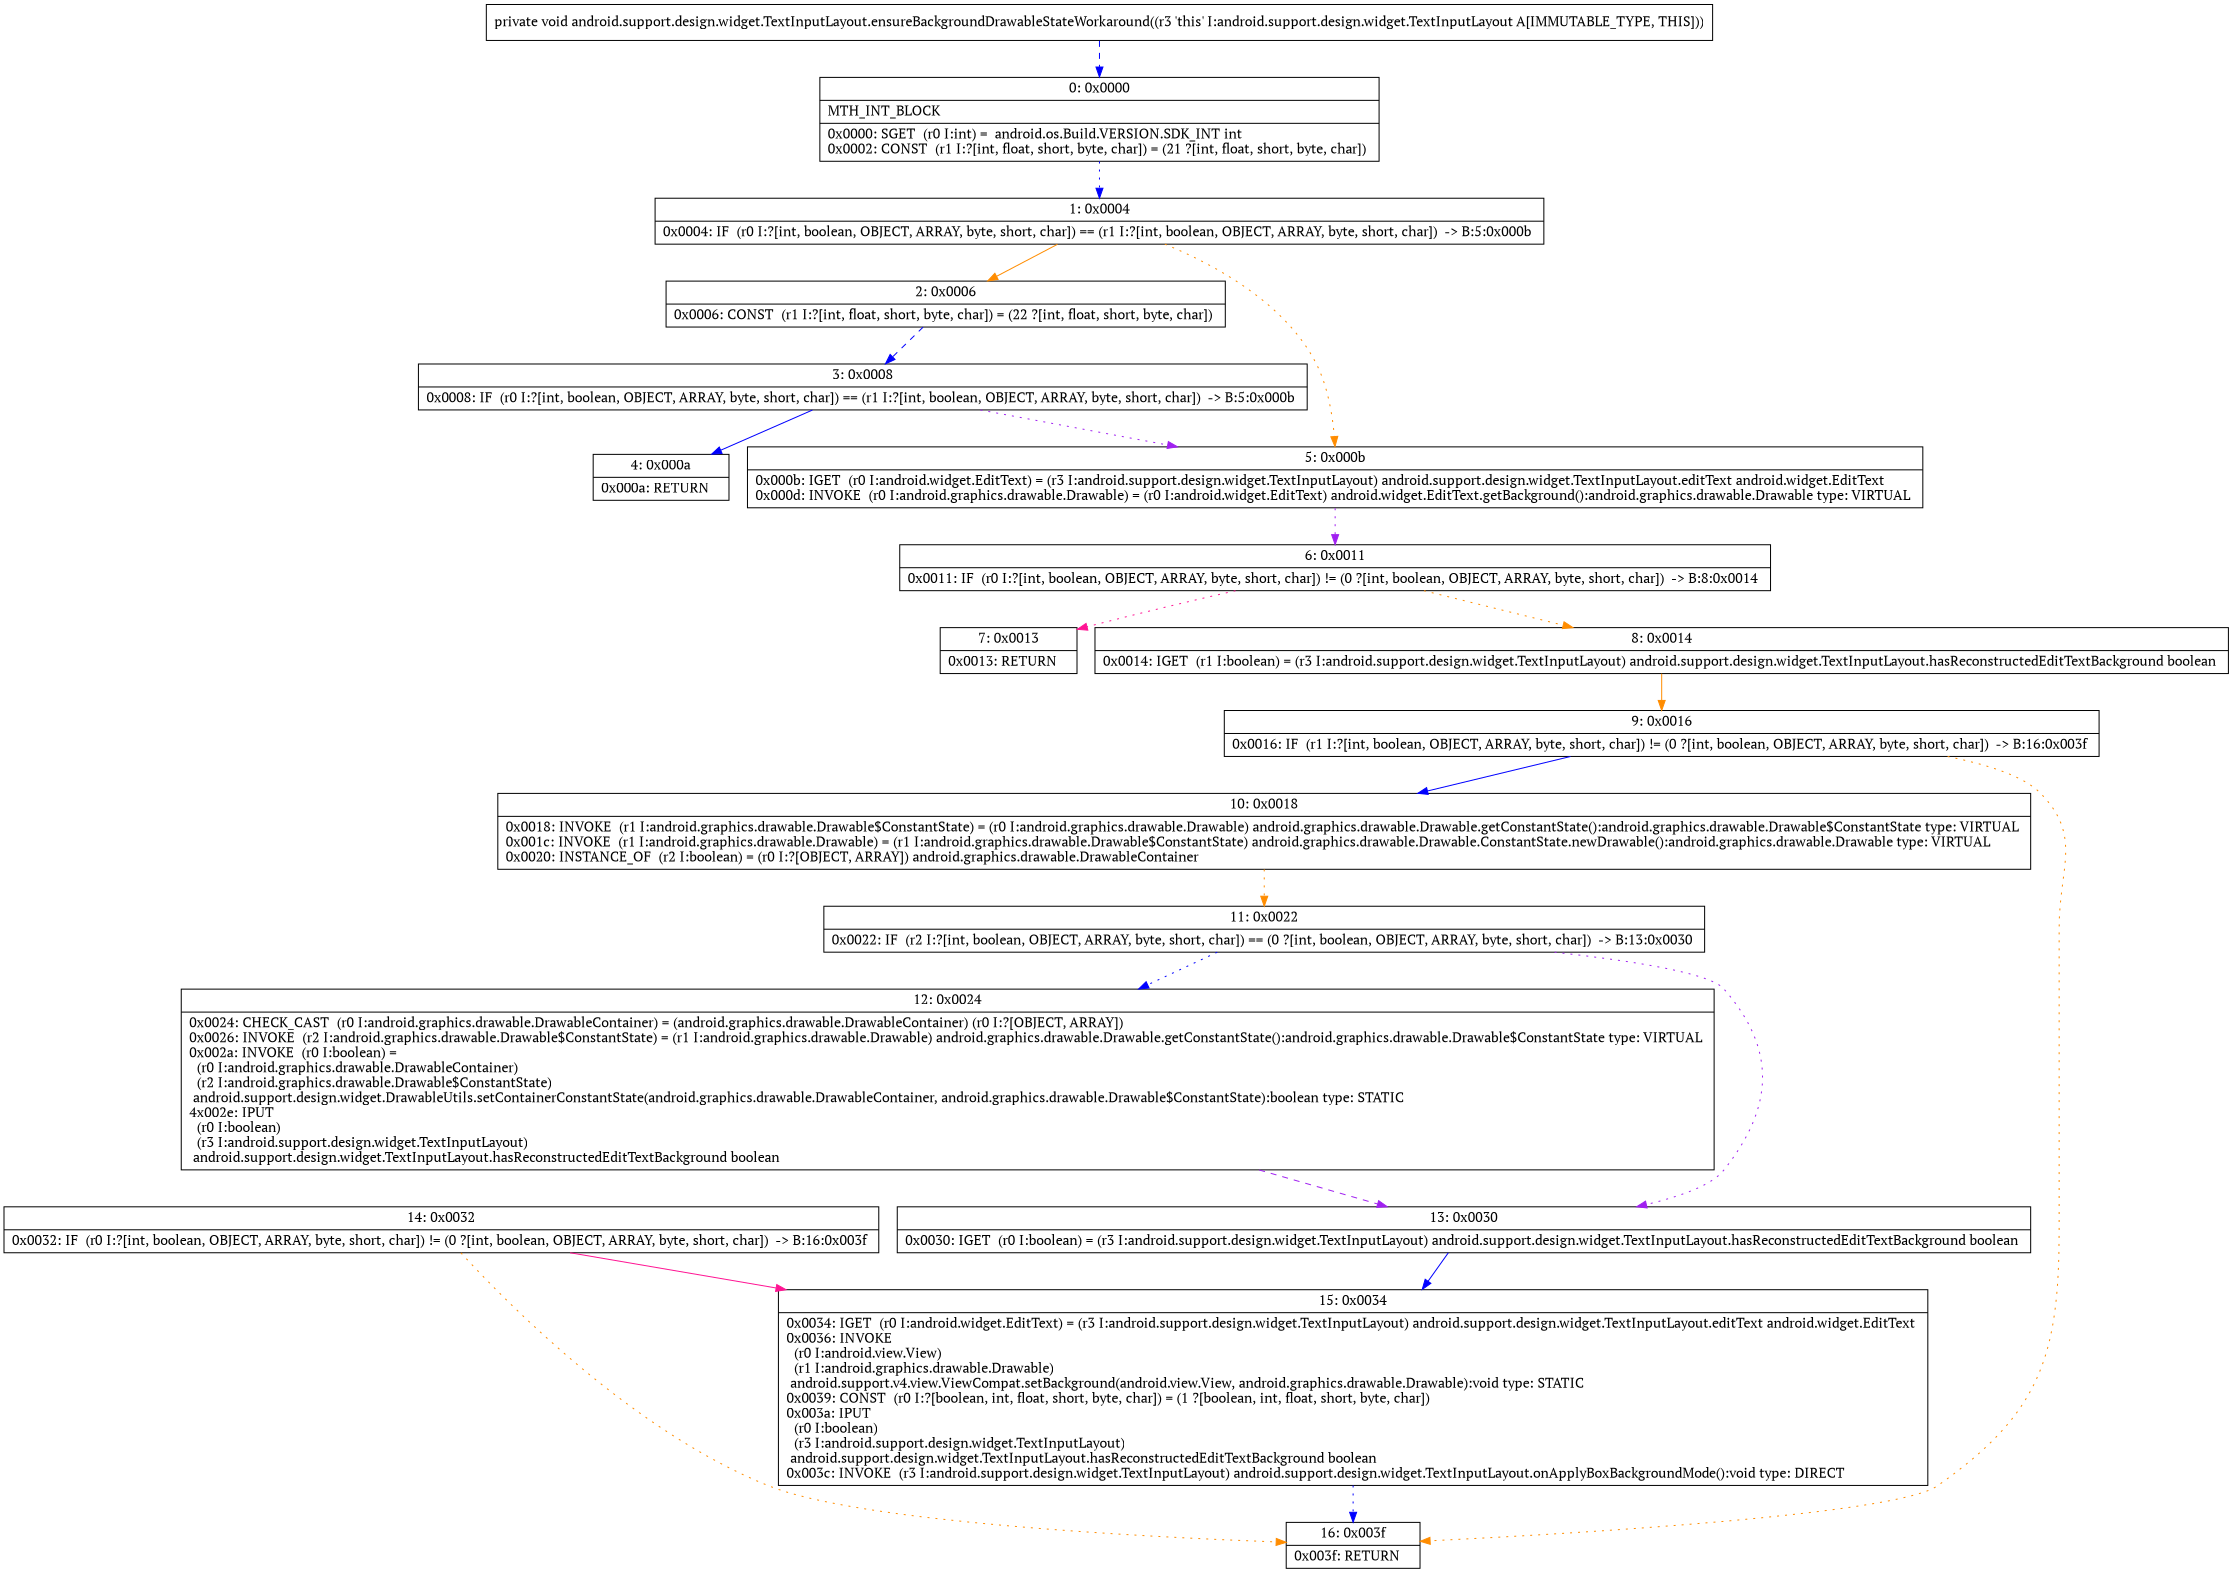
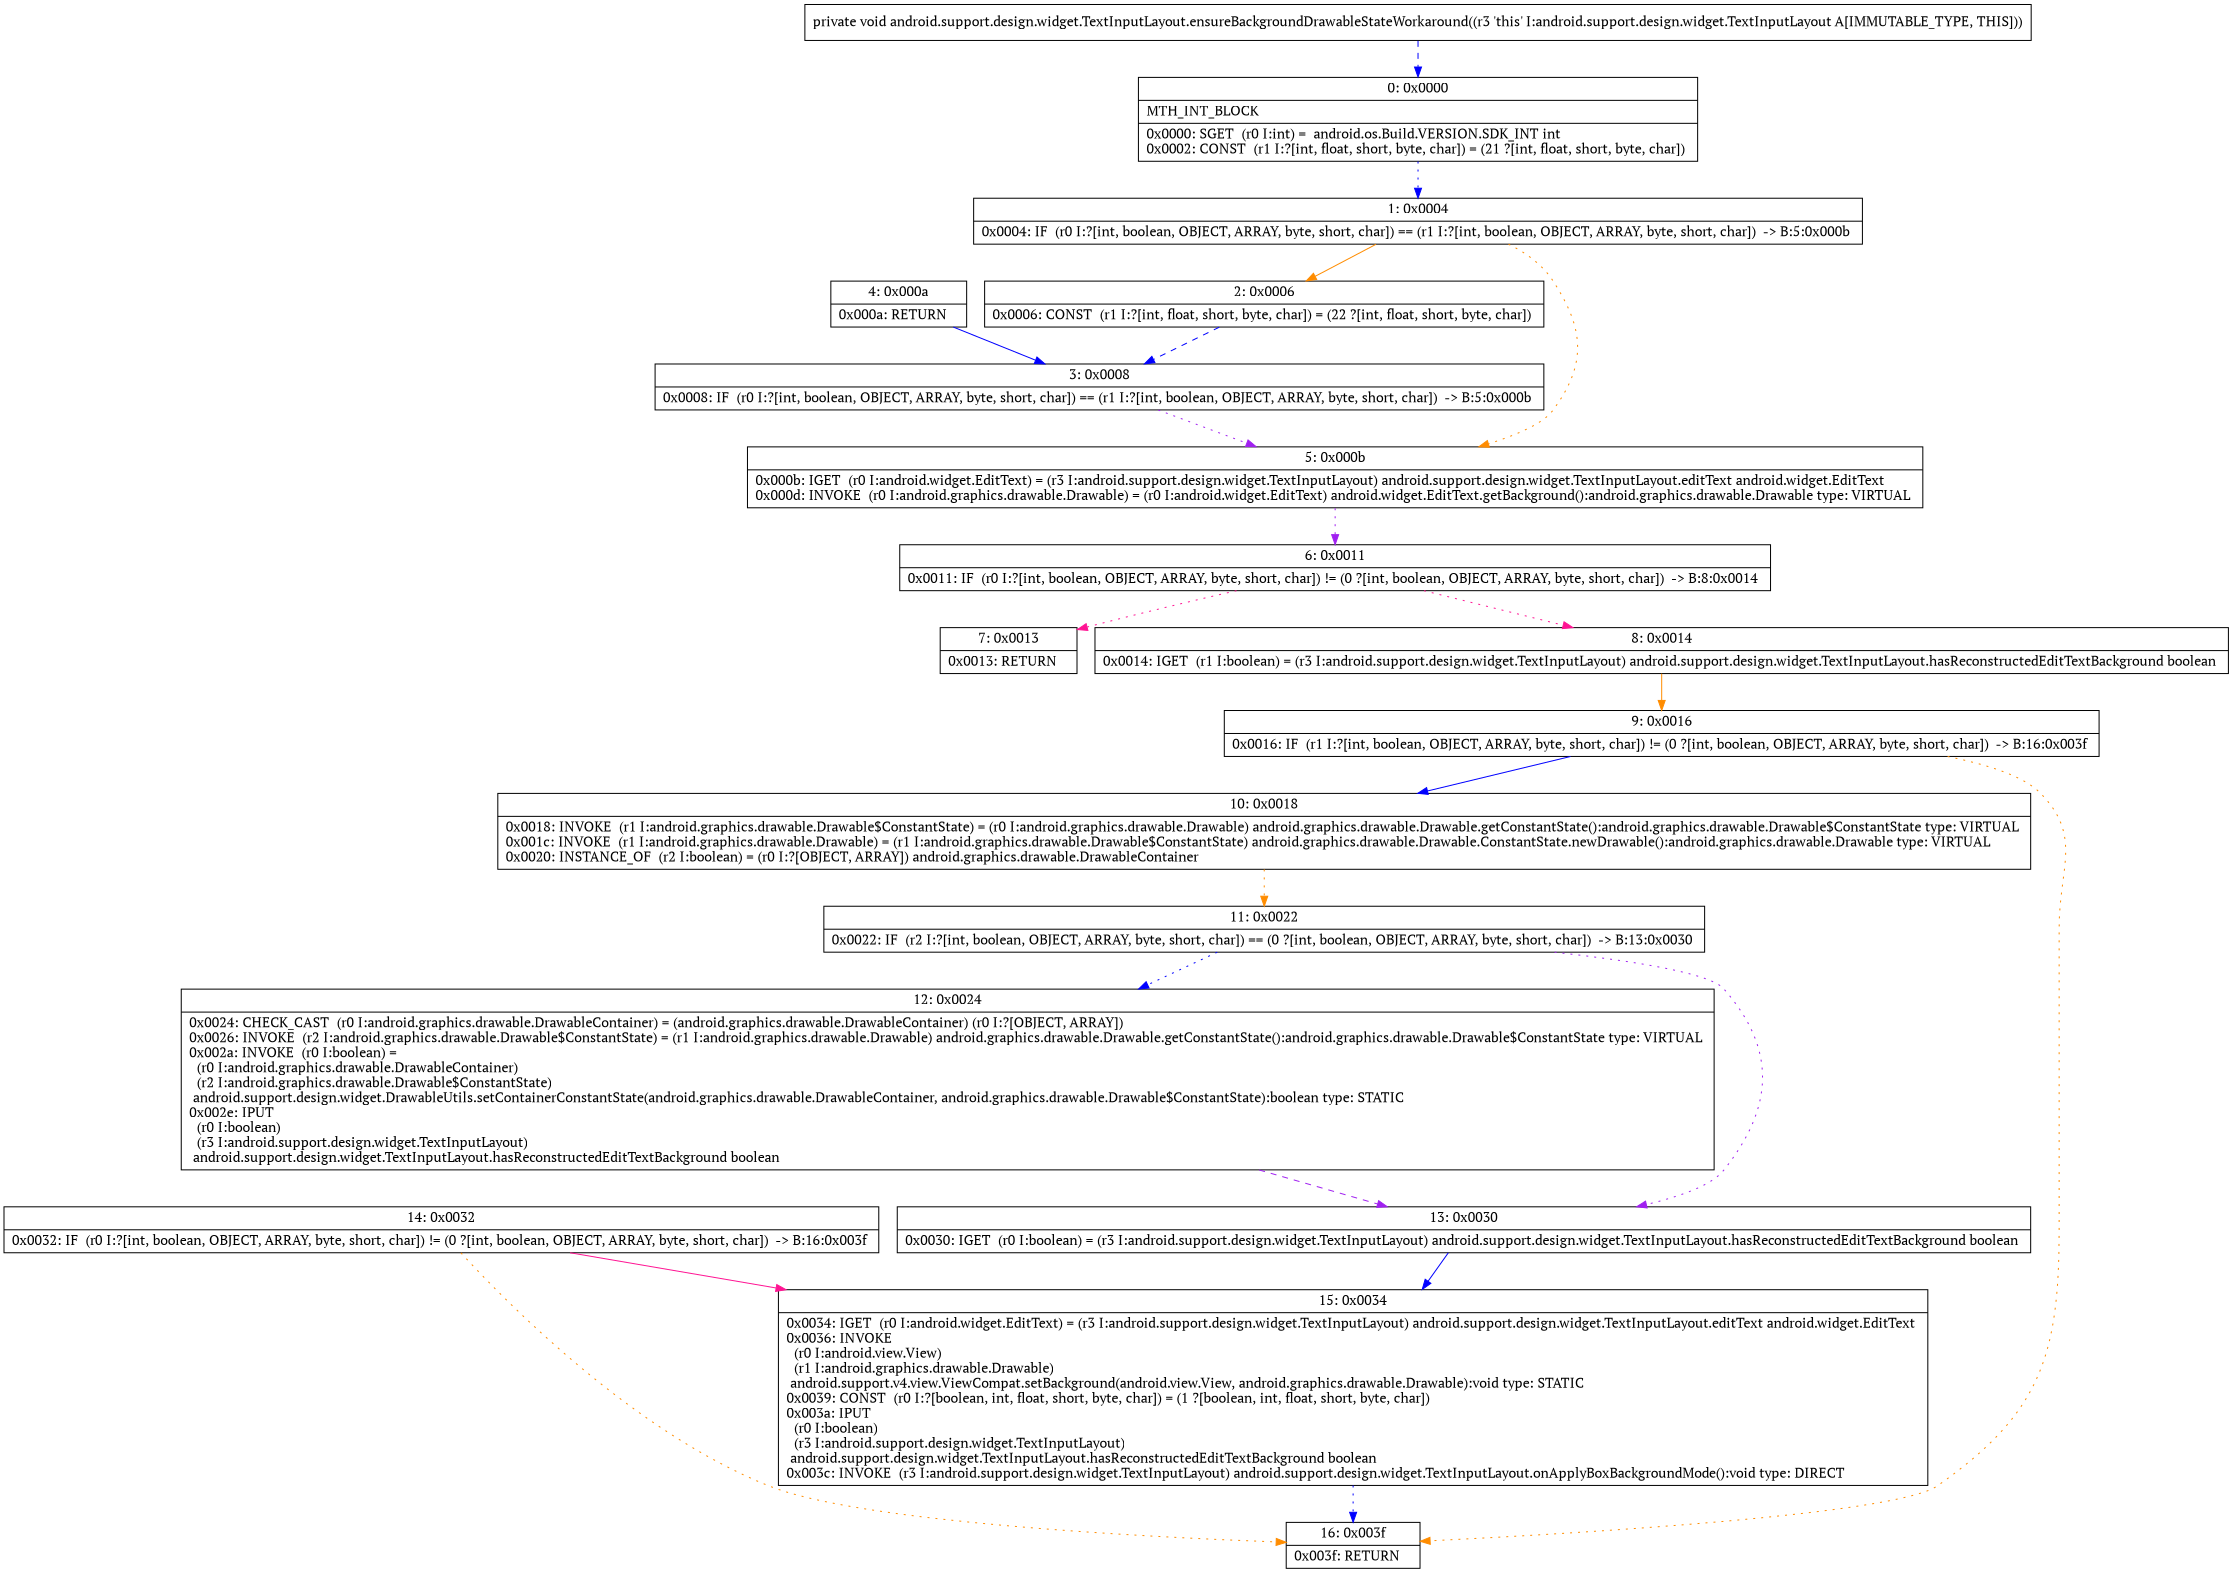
  digraph {
    fontname="PT Serif"
    node [fontname="PT Serif" shape=record]
    edge [color=blue fontname="PT Serif" style=dotted]
    n1 [label="{0\:\ 0x0000|MTH_INT_BLOCK\l|0x0000: SGET  (r0 I:int) =  android.os.Build.VERSION.SDK_INT int \l0x0002: CONST  (r1 I:?[int, float, short, byte, char]) = (21 ?[int, float, short, byte, char]) \l}"]
    n2 [label="{1\:\ 0x0004|0x0004: IF  (r0 I:?[int, boolean, OBJECT, ARRAY, byte, short, char]) == (r1 I:?[int, boolean, OBJECT, ARRAY, byte, short, char])  \-\> B:5:0x000b \l}"]
    n3 [label="{2\:\ 0x0006|0x0006: CONST  (r1 I:?[int, float, short, byte, char]) = (22 ?[int, float, short, byte, char]) \l}"]
    n4 [label="{5\:\ 0x000b|0x000b: IGET  (r0 I:android.widget.EditText) = (r3 I:android.support.design.widget.TextInputLayout) android.support.design.widget.TextInputLayout.editText android.widget.EditText \l0x000d: INVOKE  (r0 I:android.graphics.drawable.Drawable) = (r0 I:android.widget.EditText) android.widget.EditText.getBackground():android.graphics.drawable.Drawable type: VIRTUAL \l}"]
    n5 [label="{3\:\ 0x0008|0x0008: IF  (r0 I:?[int, boolean, OBJECT, ARRAY, byte, short, char]) == (r1 I:?[int, boolean, OBJECT, ARRAY, byte, short, char])  \-\> B:5:0x000b \l}"]
    n6 [label="{6\:\ 0x0011|0x0011: IF  (r0 I:?[int, boolean, OBJECT, ARRAY, byte, short, char]) != (0 ?[int, boolean, OBJECT, ARRAY, byte, short, char])  \-\> B:8:0x0014 \l}"]
    n7 [label="{4\:\ 0x000a|0x000a: RETURN   \l}"]
    n8 [label="{7\:\ 0x0013|0x0013: RETURN   \l}"]
    n9 [label="{8\:\ 0x0014|0x0014: IGET  (r1 I:boolean) = (r3 I:android.support.design.widget.TextInputLayout) android.support.design.widget.TextInputLayout.hasReconstructedEditTextBackground boolean \l}"]
    n10 [label="{9\:\ 0x0016|0x0016: IF  (r1 I:?[int, boolean, OBJECT, ARRAY, byte, short, char]) != (0 ?[int, boolean, OBJECT, ARRAY, byte, short, char])  \-\> B:16:0x003f \l}"]
    n11 [label="{10\:\ 0x0018|0x0018: INVOKE  (r1 I:android.graphics.drawable.Drawable$ConstantState) = (r0 I:android.graphics.drawable.Drawable) android.graphics.drawable.Drawable.getConstantState():android.graphics.drawable.Drawable$ConstantState type: VIRTUAL \l0x001c: INVOKE  (r1 I:android.graphics.drawable.Drawable) = (r1 I:android.graphics.drawable.Drawable$ConstantState) android.graphics.drawable.Drawable.ConstantState.newDrawable():android.graphics.drawable.Drawable type: VIRTUAL \l0x0020: INSTANCE_OF  (r2 I:boolean) = (r0 I:?[OBJECT, ARRAY]) android.graphics.drawable.DrawableContainer \l}"]
    n12 [label="{16\:\ 0x003f|0x003f: RETURN   \l}"]
    n13 [label="{11\:\ 0x0022|0x0022: IF  (r2 I:?[int, boolean, OBJECT, ARRAY, byte, short, char]) == (0 ?[int, boolean, OBJECT, ARRAY, byte, short, char])  \-\> B:13:0x0030 \l}"]
-   n14 [label="{12\:\ 0x0024|0x0024: CHECK_CAST  (r0 I:android.graphics.drawable.DrawableContainer) = (android.graphics.drawable.DrawableContainer) (r0 I:?[OBJECT, ARRAY]) \l0x0026: INVOKE  (r2 I:android.graphics.drawable.Drawable$ConstantState) = (r1 I:android.graphics.drawable.Drawable) android.graphics.drawable.Drawable.getConstantState():android.graphics.drawable.Drawable$ConstantState type: VIRTUAL \l0x002a: INVOKE  (r0 I:boolean) = \l  (r0 I:android.graphics.drawable.DrawableContainer)\l  (r2 I:android.graphics.drawable.Drawable$ConstantState)\l android.support.design.widget.DrawableUtils.setContainerConstantState(android.graphics.drawable.DrawableContainer, android.graphics.drawable.Drawable$ConstantState):boolean type: STATIC \l4x002e: IPUT  \l  (r0 I:boolean)\l  (r3 I:android.support.design.widget.TextInputLayout)\l android.support.design.widget.TextInputLayout.hasReconstructedEditTextBackground boolean \l}"]
+   n14 [label="{12\:\ 0x0024|0x0024: CHECK_CAST  (r0 I:android.graphics.drawable.DrawableContainer) = (android.graphics.drawable.DrawableContainer) (r0 I:?[OBJECT, ARRAY]) \l0x0026: INVOKE  (r2 I:android.graphics.drawable.Drawable$ConstantState) = (r1 I:android.graphics.drawable.Drawable) android.graphics.drawable.Drawable.getConstantState():android.graphics.drawable.Drawable$ConstantState type: VIRTUAL \l0x002a: INVOKE  (r0 I:boolean) = \l  (r0 I:android.graphics.drawable.DrawableContainer)\l  (r2 I:android.graphics.drawable.Drawable$ConstantState)\l android.support.design.widget.DrawableUtils.setContainerConstantState(android.graphics.drawable.DrawableContainer, android.graphics.drawable.Drawable$ConstantState):boolean type: STATIC \l0x002e: IPUT  \l  (r0 I:boolean)\l  (r3 I:android.support.design.widget.TextInputLayout)\l android.support.design.widget.TextInputLayout.hasReconstructedEditTextBackground boolean \l}"]
    n15 [label="{13\:\ 0x0030|0x0030: IGET  (r0 I:boolean) = (r3 I:android.support.design.widget.TextInputLayout) android.support.design.widget.TextInputLayout.hasReconstructedEditTextBackground boolean \l}"]
    n16 [label="{15\:\ 0x0034|0x0034: IGET  (r0 I:android.widget.EditText) = (r3 I:android.support.design.widget.TextInputLayout) android.support.design.widget.TextInputLayout.editText android.widget.EditText \l0x0036: INVOKE  \l  (r0 I:android.view.View)\l  (r1 I:android.graphics.drawable.Drawable)\l android.support.v4.view.ViewCompat.setBackground(android.view.View, android.graphics.drawable.Drawable):void type: STATIC \l0x0039: CONST  (r0 I:?[boolean, int, float, short, byte, char]) = (1 ?[boolean, int, float, short, byte, char]) \l0x003a: IPUT  \l  (r0 I:boolean)\l  (r3 I:android.support.design.widget.TextInputLayout)\l android.support.design.widget.TextInputLayout.hasReconstructedEditTextBackground boolean \l0x003c: INVOKE  (r3 I:android.support.design.widget.TextInputLayout) android.support.design.widget.TextInputLayout.onApplyBoxBackgroundMode():void type: DIRECT \l}"]
    n17 [label="{14\:\ 0x0032|0x0032: IF  (r0 I:?[int, boolean, OBJECT, ARRAY, byte, short, char]) != (0 ?[int, boolean, OBJECT, ARRAY, byte, short, char])  \-\> B:16:0x003f \l}"]
    n18 [label="{private void android.support.design.widget.TextInputLayout.ensureBackgroundDrawableStateWorkaround((r3 'this' I:android.support.design.widget.TextInputLayout A[IMMUTABLE_TYPE, THIS])) }"]
    n1 -> n2
    n2 -> n3 [color=darkorange style=solid]
    n2 -> n4 [color=darkorange]
    n3 -> n5 [style=dashed]
    n4 -> n6 [color=purple]
    n5 -> n4 [color=purple]
-   n5 -> n7 [style=solid]
+   n7 -> n5 [style=solid]
    n6 -> n8 [color=deeppink]
-   n6 -> n9 [color=darkorange]
+   n6 -> n9 [color=deeppink]
    n9 -> n10 [color=darkorange style=solid]
    n10 -> n11 [style=solid]
    n10 -> n12 [color=darkorange]
    n11 -> n13 [color=darkorange]
    n13 -> n14
    n13 -> n15 [color=purple]
    n14 -> n15 [color=purple style=dashed]
    n15 -> n16 [style=solid]
    n16 -> n12
    n17 -> n12 [color=darkorange]
    n17 -> n16 [color=deeppink style=solid]
    n18 -> n1 [style=dashed]
  }
